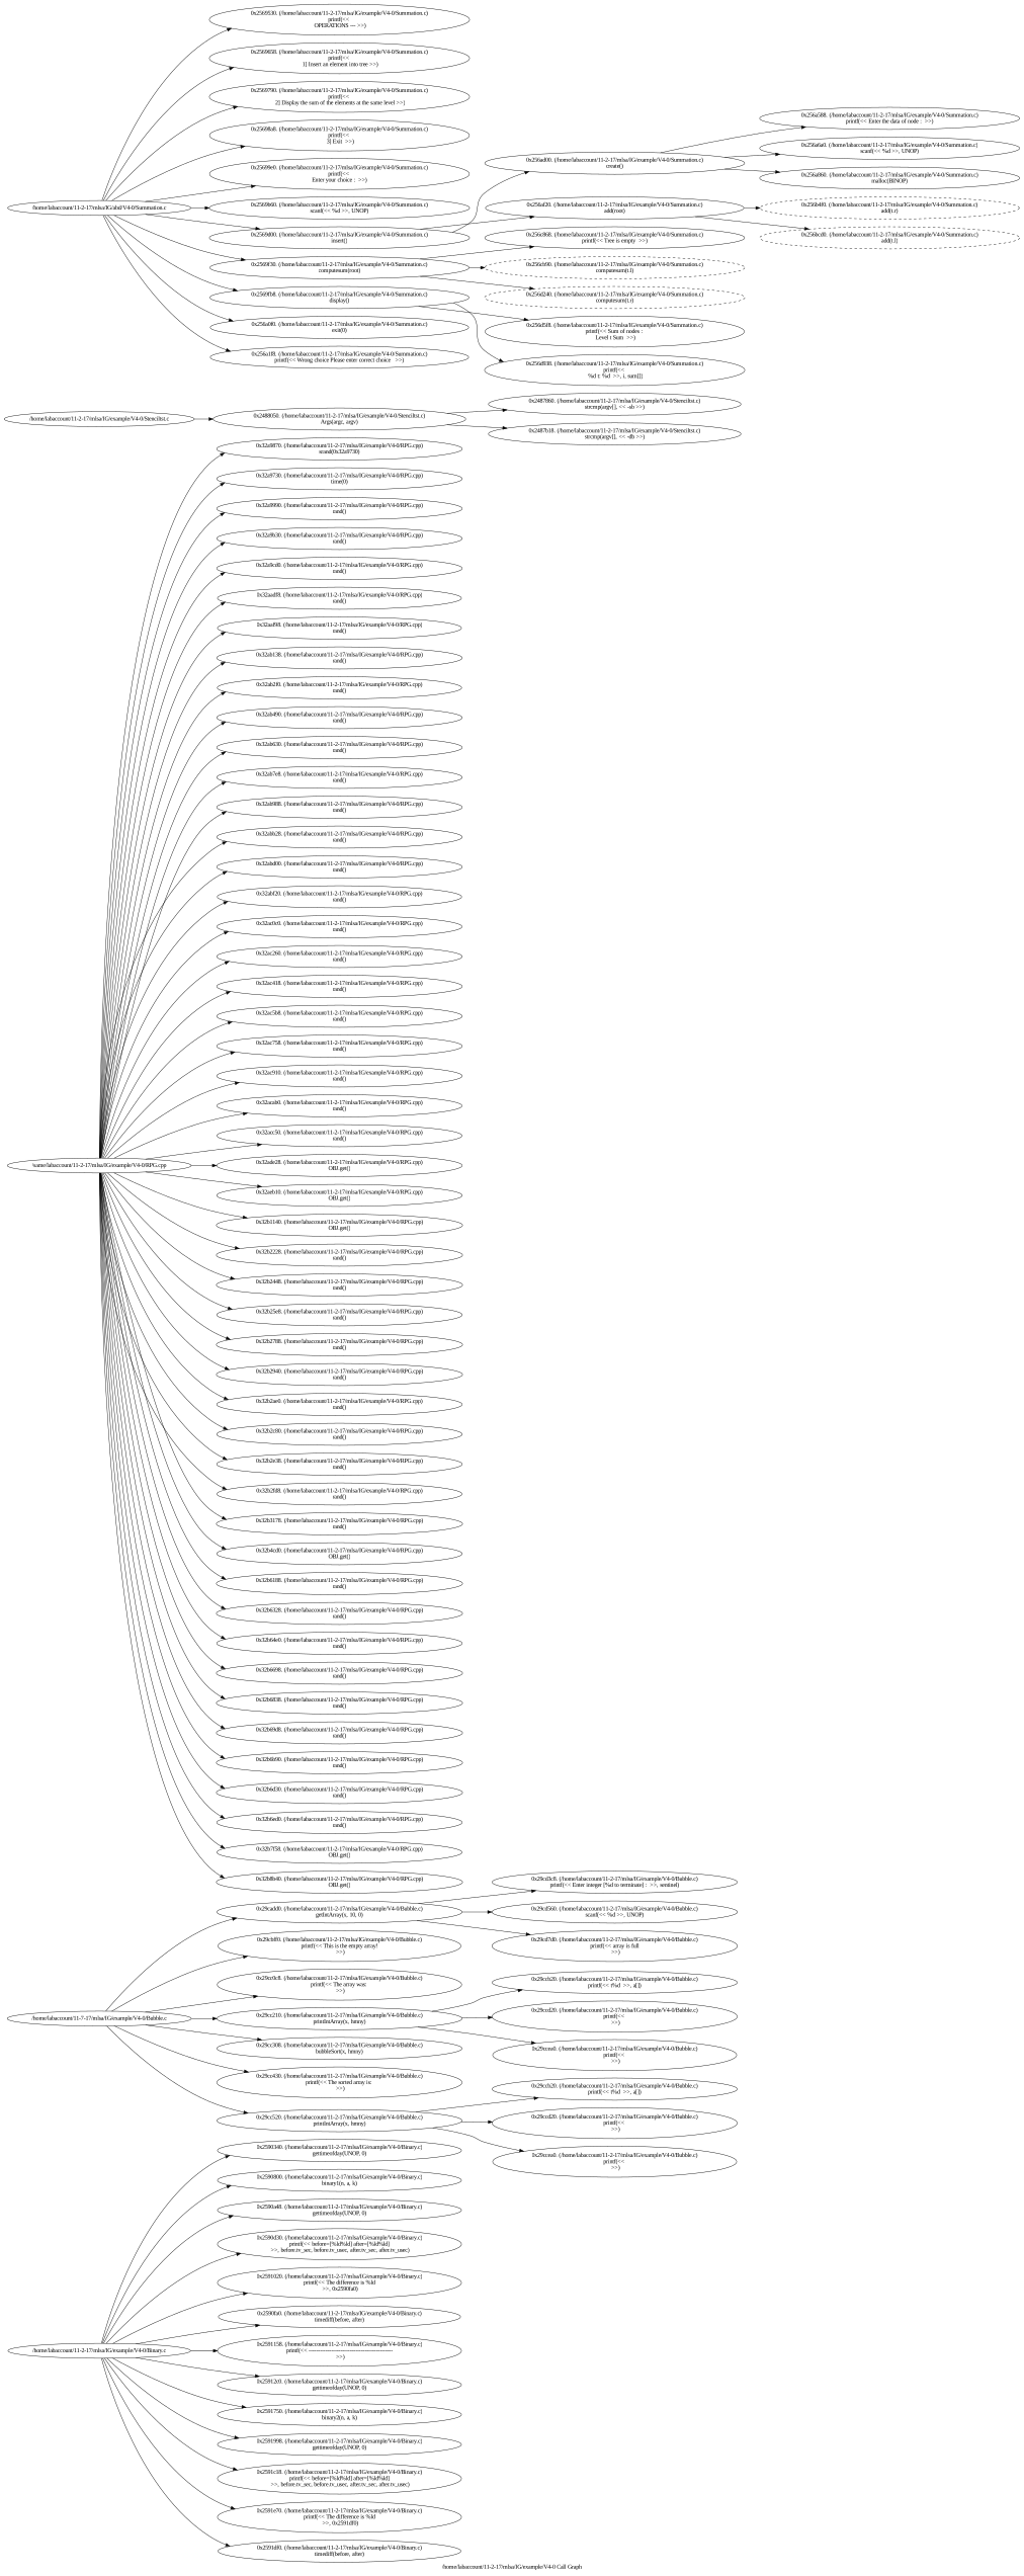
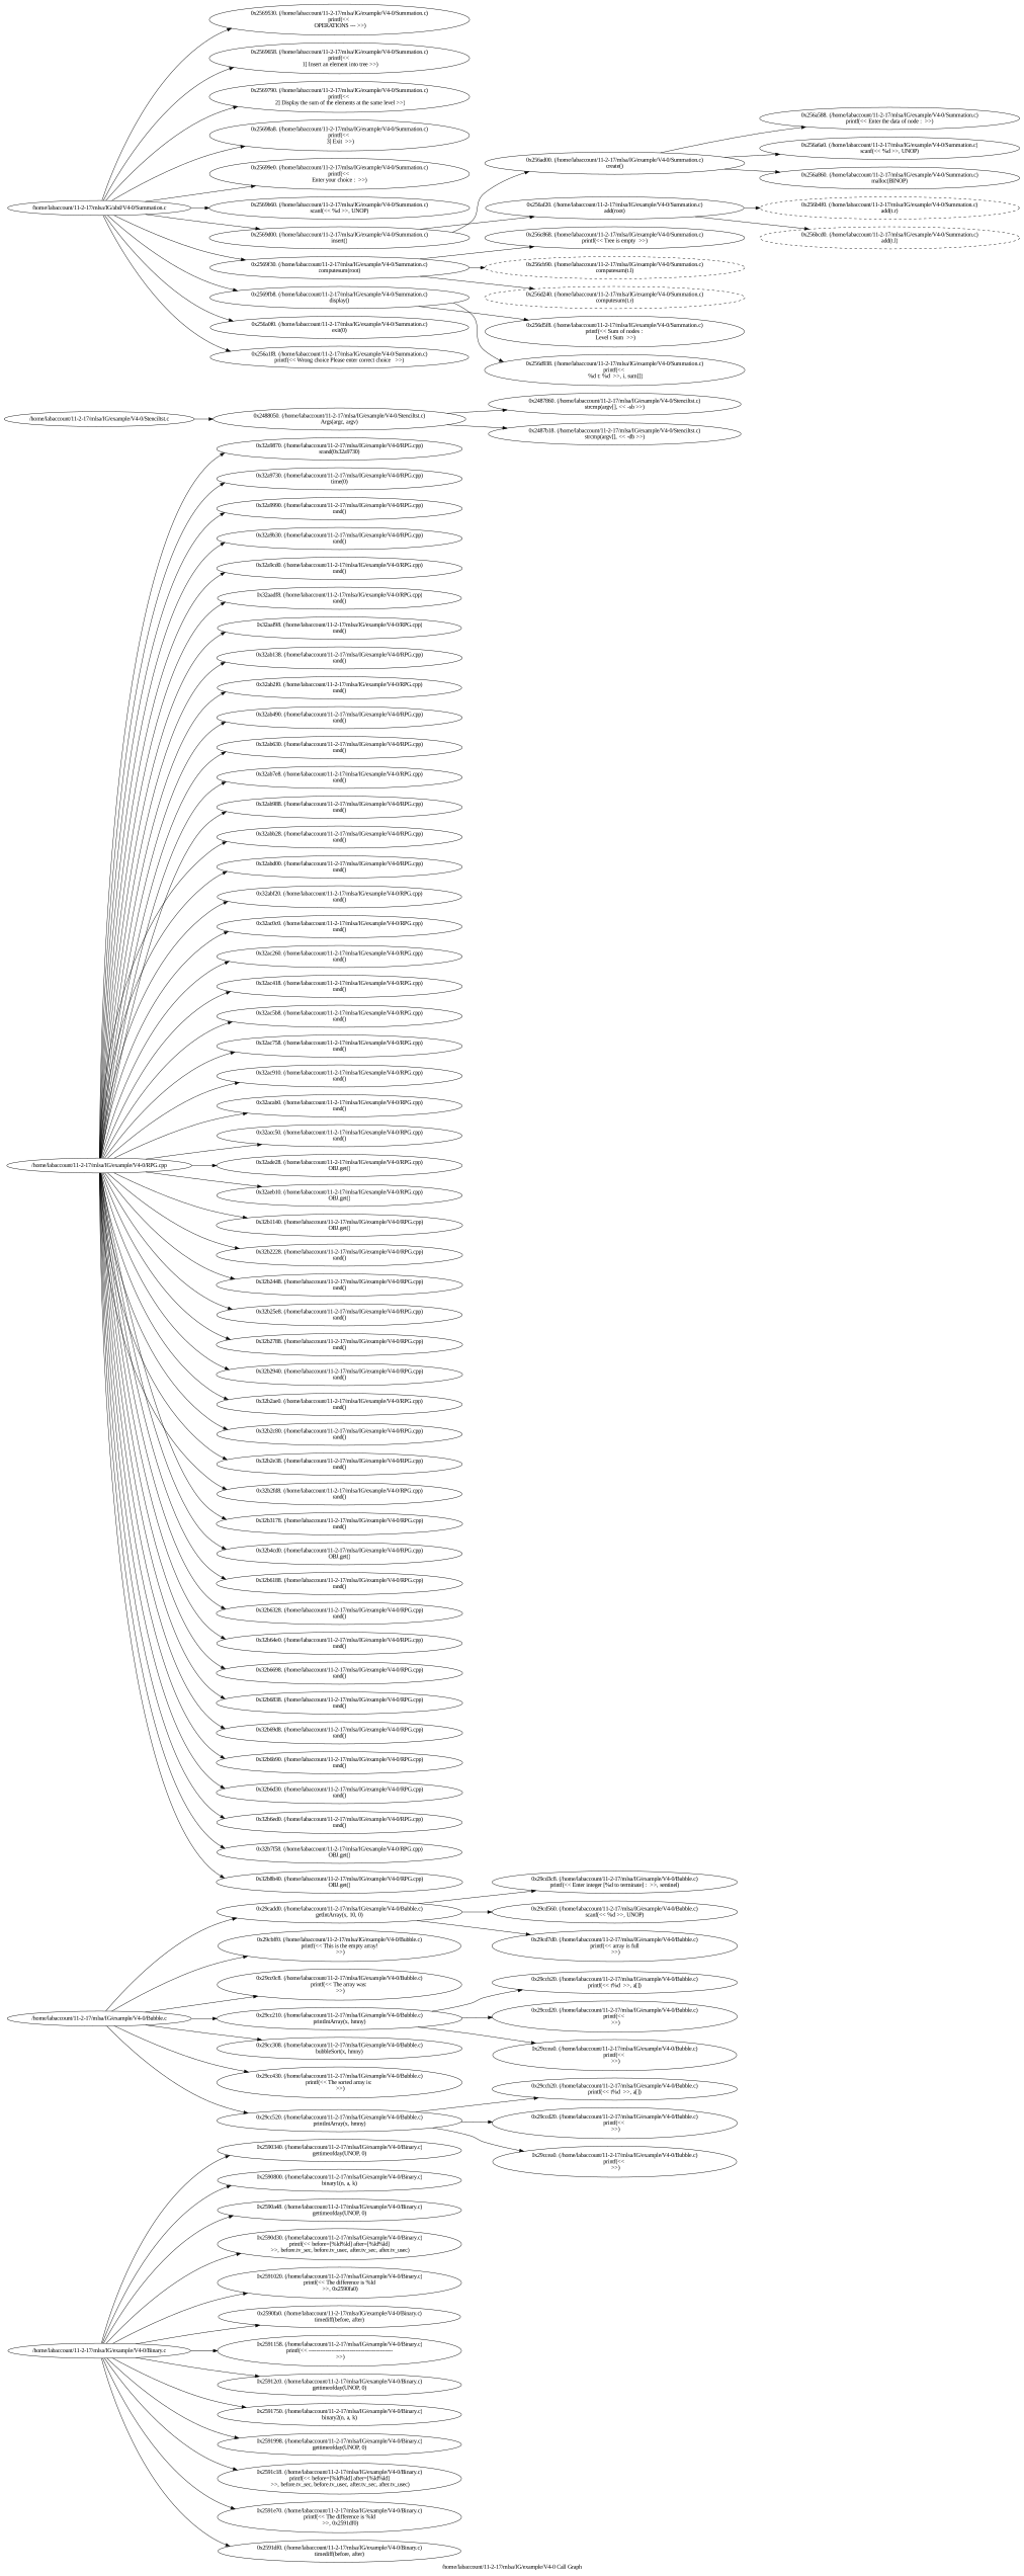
  digraph {
    fontname="Liberation Serif"
    label="/home/labaccount/11-2-17/mlsa/IG/example/V4-0 Call Graph"
    rankdir=LR
    node [fontname="Liberation Serif" shape=oval]
    edge [fontname="Liberation Serif"]
    n1 [label="/home/labaccount/11-2-17/mlsa/IG/example/V4-0/Binary.c"]
    n2 [label="0x2590340. (/home/labaccount/11-2-17/mlsa/IG/example/V4-0/Binary.c)\ngettimeofday(UNOP, 0)"]
    n3 [label="0x2590800. (/home/labaccount/11-2-17/mlsa/IG/example/V4-0/Binary.c)\nbinary1(n, a, k)"]
    n4 [label="0x2590a48. (/home/labaccount/11-2-17/mlsa/IG/example/V4-0/Binary.c)\ngettimeofday(UNOP, 0)"]
    n5 [label="0x2590d30. (/home/labaccount/11-2-17/mlsa/IG/example/V4-0/Binary.c)\nprintf(<< before=[%ld%ld] after=[%ld%ld]\n >>, before.tv_sec, before.tv_usec, after.tv_sec, after.tv_usec)"]
    n6 [label="0x2591020. (/home/labaccount/11-2-17/mlsa/IG/example/V4-0/Binary.c)\nprintf(<< The difference is %ld\n >>, 0x2590fa0)"]
    n7 [label="0x2590fa0. (/home/labaccount/11-2-17/mlsa/IG/example/V4-0/Binary.c)\ntimediff(before, after)"]
    n8 [label="0x2591158. (/home/labaccount/11-2-17/mlsa/IG/example/V4-0/Binary.c)\nprintf(<< ---------------------------------------------\n >>)"]
    n9 [label="0x25912c0. (/home/labaccount/11-2-17/mlsa/IG/example/V4-0/Binary.c)\ngettimeofday(UNOP, 0)"]
    n10 [label="0x2591750. (/home/labaccount/11-2-17/mlsa/IG/example/V4-0/Binary.c)\nbinary2(n, a, k)"]
    n11 [label="0x2591998. (/home/labaccount/11-2-17/mlsa/IG/example/V4-0/Binary.c)\ngettimeofday(UNOP, 0)"]
    n12 [label="0x2591c18. (/home/labaccount/11-2-17/mlsa/IG/example/V4-0/Binary.c)\nprintf(<< before=[%ld%ld] after=[%ld%ld]\n >>, before.tv_sec, before.tv_usec, after.tv_sec, after.tv_usec)"]
    n13 [label="0x2591e70. (/home/labaccount/11-2-17/mlsa/IG/example/V4-0/Binary.c)\nprintf(<< The difference is %ld\n >>, 0x2591df0)"]
    n14 [label="0x2591df0. (/home/labaccount/11-2-17/mlsa/IG/example/V4-0/Binary.c)\ntimediff(before, after)"]
-   n15 [label="/home/labaccount/11-7-17/mlsa/IG/example/V4-0/Bubble.c"]
+   n15 [label="/home/labaccount/11-2-17/mlsa/IG/example/V4-0/Bubble.c"]
    n16 [label="0x29cadd0. (/home/labaccount/11-2-17/mlsa/IG/example/V4-0/Bubble.c)\ngetIntArray(x, 10, 0)"]
    n17 [label="0x29cbff0. (/home/labaccount/11-2-17/mlsa/IG/example/V4-0/Bubble.c)\nprintf(<< This is the empty array!\n >>)"]
    n18 [label="0x29cc0c8. (/home/labaccount/11-2-17/mlsa/IG/example/V4-0/Bubble.c)\nprintf(<< The array was: \n >>)"]
    n19 [label="0x29cc210. (/home/labaccount/11-2-17/mlsa/IG/example/V4-0/Bubble.c)\nprintIntArray(x, hmny)"]
    n20 [label="0x29cc308. (/home/labaccount/11-2-17/mlsa/IG/example/V4-0/Bubble.c)\nbubbleSort(x, hmny)"]
    n21 [label="0x29cc430. (/home/labaccount/11-2-17/mlsa/IG/example/V4-0/Bubble.c)\nprintf(<< The sorted array is: \n >>)"]
    n22 [label="0x29cc520. (/home/labaccount/11-2-17/mlsa/IG/example/V4-0/Bubble.c)\nprintIntArray(x, hmny)"]
    n23 [label="0x29cd3c8. (/home/labaccount/11-2-17/mlsa/IG/example/V4-0/Bubble.c)\nprintf(<< Enter integer [%d to terminate] :  >>, sentinel)"]
    n24 [label="0x29cd560. (/home/labaccount/11-2-17/mlsa/IG/example/V4-0/Bubble.c)\nscanf(<< %d >>, UNOP)"]
    n25 [label="0x29cd7d0. (/home/labaccount/11-2-17/mlsa/IG/example/V4-0/Bubble.c)\nprintf(<< array is full\n >>)"]
    n26 [label="0x29ccb20. (/home/labaccount/11-2-17/mlsa/IG/example/V4-0/Bubble.c)\nprintf(<< \t%d  >>, a[])"]
    n27 [label="0x29ccd20. (/home/labaccount/11-2-17/mlsa/IG/example/V4-0/Bubble.c)\nprintf(<< \n >>)"]
    n28 [label="0x29ccea0. (/home/labaccount/11-2-17/mlsa/IG/example/V4-0/Bubble.c)\nprintf(<< \n >>)"]
    n29 [label="0x29ccb20. (/home/labaccount/11-2-17/mlsa/IG/example/V4-0/Bubble.c)\nprintf(<< \t%d  >>, a[])"]
    n30 [label="0x29ccd20. (/home/labaccount/11-2-17/mlsa/IG/example/V4-0/Bubble.c)\nprintf(<< \n >>)"]
    n31 [label="0x29ccea0. (/home/labaccount/11-2-17/mlsa/IG/example/V4-0/Bubble.c)\nprintf(<< \n >>)"]
-   n32 [label="/same/labaccount/11-2-17/mlsa/IG/example/V4-0/RPG.cpp"]
+   n32 [label="/home/labaccount/11-2-17/mlsa/IG/example/V4-0/RPG.cpp"]
    n33 [label="0x32a9870. (/home/labaccount/11-2-17/mlsa/IG/example/V4-0/RPG.cpp)\nsrand(0x32a9730)"]
    n34 [label="0x32a9730. (/home/labaccount/11-2-17/mlsa/IG/example/V4-0/RPG.cpp)\ntime(0)"]
    n35 [label="0x32a9990. (/home/labaccount/11-2-17/mlsa/IG/example/V4-0/RPG.cpp)\nrand()"]
    n36 [label="0x32a9b30. (/home/labaccount/11-2-17/mlsa/IG/example/V4-0/RPG.cpp)\nrand()"]
    n37 [label="0x32a9cd0. (/home/labaccount/11-2-17/mlsa/IG/example/V4-0/RPG.cpp)\nrand()"]
    n38 [label="0x32aadf8. (/home/labaccount/11-2-17/mlsa/IG/example/V4-0/RPG.cpp)\nrand()"]
    n39 [label="0x32aaf98. (/home/labaccount/11-2-17/mlsa/IG/example/V4-0/RPG.cpp)\nrand()"]
    n40 [label="0x32ab138. (/home/labaccount/11-2-17/mlsa/IG/example/V4-0/RPG.cpp)\nrand()"]
    n41 [label="0x32ab2f0. (/home/labaccount/11-2-17/mlsa/IG/example/V4-0/RPG.cpp)\nrand()"]
    n42 [label="0x32ab490. (/home/labaccount/11-2-17/mlsa/IG/example/V4-0/RPG.cpp)\nrand()"]
    n43 [label="0x32ab630. (/home/labaccount/11-2-17/mlsa/IG/example/V4-0/RPG.cpp)\nrand()"]
    n44 [label="0x32ab7e8. (/home/labaccount/11-2-17/mlsa/IG/example/V4-0/RPG.cpp)\nrand()"]
    n45 [label="0x32ab988. (/home/labaccount/11-2-17/mlsa/IG/example/V4-0/RPG.cpp)\nrand()"]
    n46 [label="0x32abb28. (/home/labaccount/11-2-17/mlsa/IG/example/V4-0/RPG.cpp)\nrand()"]
    n47 [label="0x32abd00. (/home/labaccount/11-2-17/mlsa/IG/example/V4-0/RPG.cpp)\nrand()"]
    n48 [label="0x32abf20. (/home/labaccount/11-2-17/mlsa/IG/example/V4-0/RPG.cpp)\nrand()"]
    n49 [label="0x32ac0c0. (/home/labaccount/11-2-17/mlsa/IG/example/V4-0/RPG.cpp)\nrand()"]
    n50 [label="0x32ac260. (/home/labaccount/11-2-17/mlsa/IG/example/V4-0/RPG.cpp)\nrand()"]
    n51 [label="0x32ac418. (/home/labaccount/11-2-17/mlsa/IG/example/V4-0/RPG.cpp)\nrand()"]
    n52 [label="0x32ac5b8. (/home/labaccount/11-2-17/mlsa/IG/example/V4-0/RPG.cpp)\nrand()"]
    n53 [label="0x32ac758. (/home/labaccount/11-2-17/mlsa/IG/example/V4-0/RPG.cpp)\nrand()"]
    n54 [label="0x32ac910. (/home/labaccount/11-2-17/mlsa/IG/example/V4-0/RPG.cpp)\nrand()"]
    n55 [label="0x32acab0. (/home/labaccount/11-2-17/mlsa/IG/example/V4-0/RPG.cpp)\nrand()"]
    n56 [label="0x32acc50. (/home/labaccount/11-2-17/mlsa/IG/example/V4-0/RPG.cpp)\nrand()"]
    n57 [label="0x32ade28. (/home/labaccount/11-2-17/mlsa/IG/example/V4-0/RPG.cpp)\nOBJ.get()"]
    n58 [label="0x32aeb10. (/home/labaccount/11-2-17/mlsa/IG/example/V4-0/RPG.cpp)\nOBJ.get()"]
    n59 [label="0x32b1140. (/home/labaccount/11-2-17/mlsa/IG/example/V4-0/RPG.cpp)\nOBJ.get()"]
    n60 [label="0x32b2228. (/home/labaccount/11-2-17/mlsa/IG/example/V4-0/RPG.cpp)\nrand()"]
    n61 [label="0x32b2448. (/home/labaccount/11-2-17/mlsa/IG/example/V4-0/RPG.cpp)\nrand()"]
    n62 [label="0x32b25e8. (/home/labaccount/11-2-17/mlsa/IG/example/V4-0/RPG.cpp)\nrand()"]
    n63 [label="0x32b2788. (/home/labaccount/11-2-17/mlsa/IG/example/V4-0/RPG.cpp)\nrand()"]
    n64 [label="0x32b2940. (/home/labaccount/11-2-17/mlsa/IG/example/V4-0/RPG.cpp)\nrand()"]
    n65 [label="0x32b2ae0. (/home/labaccount/11-2-17/mlsa/IG/example/V4-0/RPG.cpp)\nrand()"]
    n66 [label="0x32b2c80. (/home/labaccount/11-2-17/mlsa/IG/example/V4-0/RPG.cpp)\nrand()"]
    n67 [label="0x32b2e38. (/home/labaccount/11-2-17/mlsa/IG/example/V4-0/RPG.cpp)\nrand()"]
    n68 [label="0x32b2fd8. (/home/labaccount/11-2-17/mlsa/IG/example/V4-0/RPG.cpp)\nrand()"]
    n69 [label="0x32b3178. (/home/labaccount/11-2-17/mlsa/IG/example/V4-0/RPG.cpp)\nrand()"]
    n70 [label="0x32b4cd0. (/home/labaccount/11-2-17/mlsa/IG/example/V4-0/RPG.cpp)\nOBJ.get()"]
    n71 [label="0x32b6188. (/home/labaccount/11-2-17/mlsa/IG/example/V4-0/RPG.cpp)\nrand()"]
    n72 [label="0x32b6328. (/home/labaccount/11-2-17/mlsa/IG/example/V4-0/RPG.cpp)\nrand()"]
    n73 [label="0x32b64e0. (/home/labaccount/11-2-17/mlsa/IG/example/V4-0/RPG.cpp)\nrand()"]
    n74 [label="0x32b6698. (/home/labaccount/11-2-17/mlsa/IG/example/V4-0/RPG.cpp)\nrand()"]
    n75 [label="0x32b6838. (/home/labaccount/11-2-17/mlsa/IG/example/V4-0/RPG.cpp)\nrand()"]
    n76 [label="0x32b69d8. (/home/labaccount/11-2-17/mlsa/IG/example/V4-0/RPG.cpp)\nrand()"]
    n77 [label="0x32b6b90. (/home/labaccount/11-2-17/mlsa/IG/example/V4-0/RPG.cpp)\nrand()"]
    n78 [label="0x32b6d30. (/home/labaccount/11-2-17/mlsa/IG/example/V4-0/RPG.cpp)\nrand()"]
    n79 [label="0x32b6ed0. (/home/labaccount/11-2-17/mlsa/IG/example/V4-0/RPG.cpp)\nrand()"]
    n80 [label="0x32b7f58. (/home/labaccount/11-2-17/mlsa/IG/example/V4-0/RPG.cpp)\nOBJ.get()"]
    n81 [label="0x32b8b40. (/home/labaccount/11-2-17/mlsa/IG/example/V4-0/RPG.cpp)\nOBJ.get()"]
    n82 [label="/home/labaccount/11-2-17/mlsa/IG/example/V4-0/Stenciltst.c"]
    n83 [label="0x2488050. (/home/labaccount/11-2-17/mlsa/IG/example/V4-0/Stenciltst.c)\nArgs(argc, argv)"]
    n84 [label="0x2487860. (/home/labaccount/11-2-17/mlsa/IG/example/V4-0/Stenciltst.c)\nstrcmp(argv[], << -sb >>)"]
    n85 [label="0x2487b18. (/home/labaccount/11-2-17/mlsa/IG/example/V4-0/Stenciltst.c)\nstrcmp(argv[], << -db >>)"]
    n86 [label="/home/labaccount/11-2-17/mlsa/IG/abd/V4-0/Summation.c"]
    n87 [label="0x2569530. (/home/labaccount/11-2-17/mlsa/IG/example/V4-0/Summation.c)\nprintf(<< \n OPERATIONS --- >>)"]
    n88 [label="0x2569658. (/home/labaccount/11-2-17/mlsa/IG/example/V4-0/Summation.c)\nprintf(<< \n 1] Insert an element into tree >>)"]
    n89 [label="0x2569790. (/home/labaccount/11-2-17/mlsa/IG/example/V4-0/Summation.c)\nprintf(<< \n 2] Display the sum of the elements at the same level >>)"]
    n90 [label="0x25698a8. (/home/labaccount/11-2-17/mlsa/IG/example/V4-0/Summation.c)\nprintf(<< \n 3] Exit  >>)"]
    n91 [label="0x25699e0. (/home/labaccount/11-2-17/mlsa/IG/example/V4-0/Summation.c)\nprintf(<< \nEnter your choice :  >>)"]
    n92 [label="0x2569b60. (/home/labaccount/11-2-17/mlsa/IG/example/V4-0/Summation.c)\nscanf(<< %d >>, UNOP)"]
    n93 [label="0x2569d00. (/home/labaccount/11-2-17/mlsa/IG/example/V4-0/Summation.c)\ninsert()"]
    n94 [label="0x2569f30. (/home/labaccount/11-2-17/mlsa/IG/example/V4-0/Summation.c)\ncomputesum(root)"]
    n95 [label="0x2569fb8. (/home/labaccount/11-2-17/mlsa/IG/example/V4-0/Summation.c)\ndisplay()"]
    n96 [label="0x256a0f0. (/home/labaccount/11-2-17/mlsa/IG/example/V4-0/Summation.c)\nexit(0)"]
    n97 [label="0x256a1f8. (/home/labaccount/11-2-17/mlsa/IG/example/V4-0/Summation.c)\nprintf(<< Wrong choice Please enter correct choice   >>)"]
    n98 [label="0x256ad00. (/home/labaccount/11-2-17/mlsa/IG/example/V4-0/Summation.c)\ncreate()"]
    n99 [label="0x256af20. (/home/labaccount/11-2-17/mlsa/IG/example/V4-0/Summation.c)\nadd(root)"]
    n100 [label="0x256c868. (/home/labaccount/11-2-17/mlsa/IG/example/V4-0/Summation.c)\nprintf(<< Tree is empty  >>)"]
    n101 [label="0x256cb90. (/home/labaccount/11-2-17/mlsa/IG/example/V4-0/Summation.c)\ncomputesum(t.l)" style=dashed]
    n102 [label="0x256d240. (/home/labaccount/11-2-17/mlsa/IG/example/V4-0/Summation.c)\ncomputesum(t.r)" style=dashed]
    n103 [label="0x256d5f8. (/home/labaccount/11-2-17/mlsa/IG/example/V4-0/Summation.c)\nprintf(<< Sum of nodes : \n Level \t Sum  >>)"]
    n104 [label="0x256d938. (/home/labaccount/11-2-17/mlsa/IG/example/V4-0/Summation.c)\nprintf(<< \n %d \t: %d  >>, i, sum[])"]
    n105 [label="0x256a588. (/home/labaccount/11-2-17/mlsa/IG/example/V4-0/Summation.c)\nprintf(<< Enter the data of node :  >>)"]
    n106 [label="0x256a6a0. (/home/labaccount/11-2-17/mlsa/IG/example/V4-0/Summation.c)\nscanf(<< %d >>, UNOP)"]
    n107 [label="0x256a860. (/home/labaccount/11-2-17/mlsa/IG/example/V4-0/Summation.c)\nmalloc(BINOP)"]
    n108 [label="0x256b4f0. (/home/labaccount/11-2-17/mlsa/IG/example/V4-0/Summation.c)\nadd(t.r)" style=dashed]
    n109 [label="0x256bcd0. (/home/labaccount/11-2-17/mlsa/IG/example/V4-0/Summation.c)\nadd(t.l)" style=dashed]
    n1 -> n2
    n1 -> n3
    n1 -> n4
    n1 -> n5
    n1 -> n6
    n1 -> n7
    n1 -> n8
    n1 -> n9
    n1 -> n10
    n1 -> n11
    n1 -> n12
    n1 -> n13
    n1 -> n14
    n15 -> n16
    n15 -> n17
    n15 -> n18
    n15 -> n19
    n15 -> n20
    n15 -> n21
    n15 -> n22
    n16 -> n23
    n16 -> n24
    n16 -> n25
    n19 -> n26
    n19 -> n27
    n19 -> n28
    n22 -> n29
    n22 -> n30
    n22 -> n31
    n32 -> n33
    n32 -> n34
    n32 -> n35
    n32 -> n36
    n32 -> n37
    n32 -> n38
    n32 -> n39
    n32 -> n40
    n32 -> n41
    n32 -> n42
    n32 -> n43
    n32 -> n44
    n32 -> n45
    n32 -> n46
    n32 -> n47
    n32 -> n48
    n32 -> n49
    n32 -> n50
    n32 -> n51
    n32 -> n52
    n32 -> n53
    n32 -> n54
    n32 -> n55
    n32 -> n56
    n32 -> n57
    n32 -> n58
    n32 -> n59
    n32 -> n60
    n32 -> n61
    n32 -> n62
    n32 -> n63
    n32 -> n64
    n32 -> n65
    n32 -> n66
    n32 -> n67
    n32 -> n68
    n32 -> n69
    n32 -> n70
    n32 -> n71
    n32 -> n72
    n32 -> n73
    n32 -> n74
    n32 -> n75
    n32 -> n76
    n32 -> n77
    n32 -> n78
    n32 -> n79
    n32 -> n80
    n32 -> n81
    n82 -> n83
    n83 -> n84
    n83 -> n85
    n86 -> n87
    n86 -> n88
    n86 -> n89
    n86 -> n90
    n86 -> n91
    n86 -> n92
    n86 -> n93
    n86 -> n94
    n86 -> n95
    n86 -> n96
    n86 -> n97
    n93 -> n98
    n93 -> n99
    n94 -> n100
    n94 -> n101
    n94 -> n102
    n95 -> n103
    n95 -> n104
    n98 -> n105
    n98 -> n106
    n98 -> n107
    n99 -> n108
    n99 -> n109
  }
